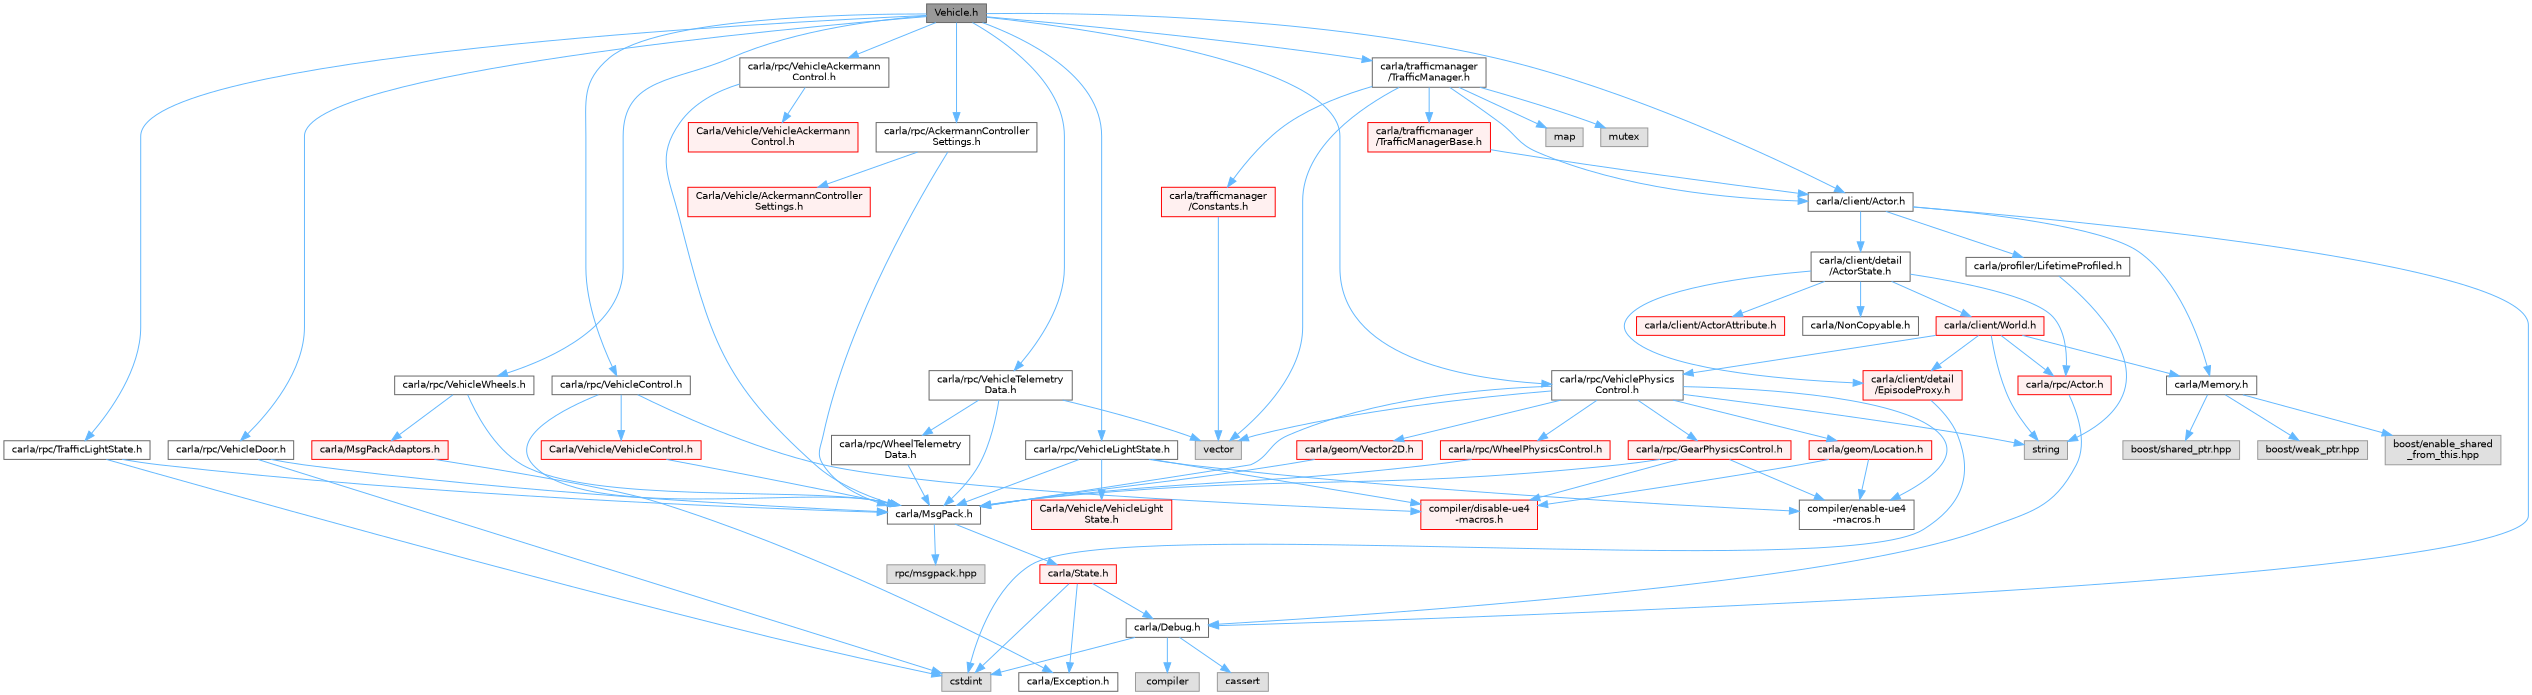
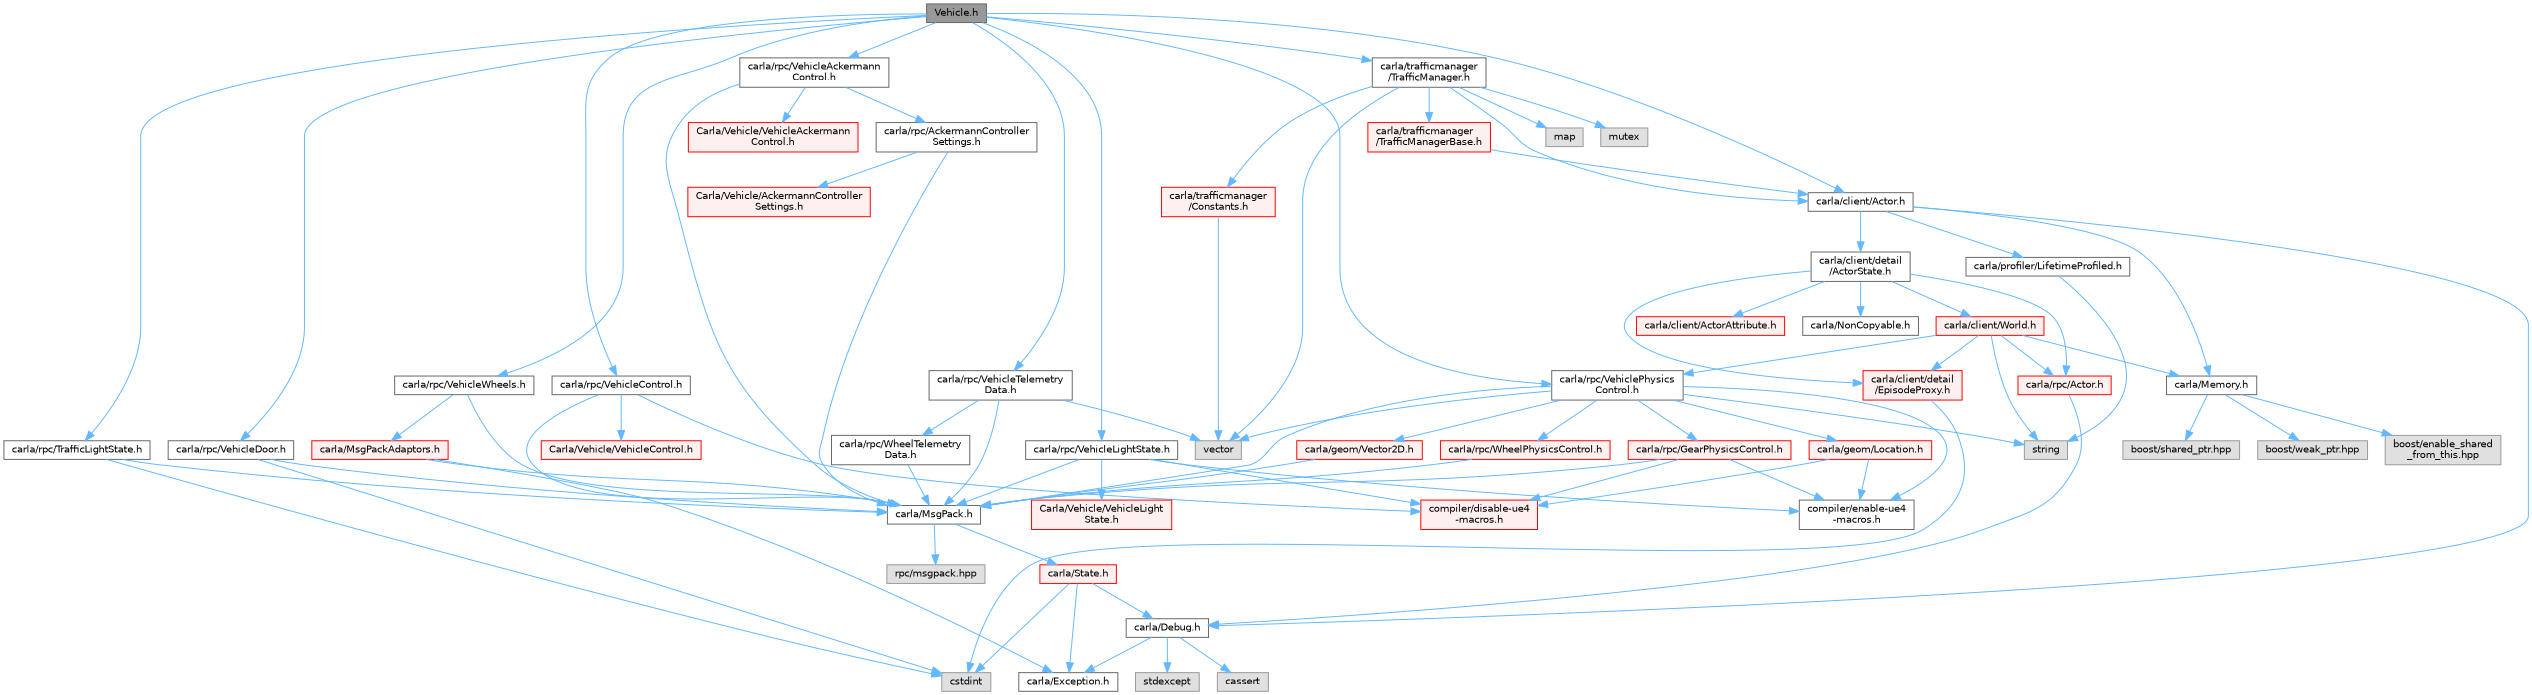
  digraph {
    node [color=grey40 fillcolor=white fontname=Helvetica fontsize=10 shape=box style=filled]
    edge [color=steelblue1 fontname=Helvetica fontsize=10 labelfontname=Helvetica labelfontsize=10 style=solid]
    n1 [color=gray40 fillcolor=grey60 fontcolor=black height=0.2 label="Vehicle.h" width=0.4]
    n2 [height=0.2 label="carla/client/Actor.h" width=0.4]
    n3 [height=0.2 label="carla/rpc/VehiclePhysics\lControl.h" width=0.4]
    n4 [height=0.2 label="carla/rpc/AckermannController\lSettings.h" width=0.4]
    n5 [height=0.2 label="carla/rpc/TrafficLightState.h" width=0.4]
    n6 [height=0.2 label="carla/rpc/VehicleAckermann\lControl.h" width=0.4]
    n7 [height=0.2 label="carla/rpc/VehicleControl.h" width=0.4]
    n8 [height=0.2 label="carla/rpc/VehicleDoor.h" width=0.4]
    n9 [height=0.2 label="carla/rpc/VehicleLightState.h" width=0.4]
    n10 [height=0.2 label="carla/rpc/VehicleTelemetry\lData.h" width=0.4]
    n11 [height=0.2 label="carla/rpc/VehicleWheels.h" width=0.4]
    n12 [height=0.2 label="carla/trafficmanager\l/TrafficManager.h" width=0.4]
    n13 [height=0.2 label="carla/Debug.h" width=0.4]
    n14 [height=0.2 label="carla/Memory.h" width=0.4]
    n15 [height=0.2 label="carla/client/detail\l/ActorState.h" width=0.4]
    n16 [height=0.2 label="carla/profiler/LifetimeProfiled.h" width=0.4]
    n17 [color=grey60 fillcolor="#E0E0E0" height=0.2 label=string width=0.4]
    n18 [height=0.2 label="carla/MsgPack.h" width=0.4]
    n19 [color=red fillcolor="#FFF0F0" height=0.2 label="carla/geom/Location.h" width=0.4]
    n20 [color=red fillcolor="#FFF0F0" height=0.2 label="carla/geom/Vector2D.h" width=0.4]
    n21 [color=red fillcolor="#FFF0F0" height=0.2 label="carla/rpc/GearPhysicsControl.h" width=0.4]
    n22 [color=red fillcolor="#FFF0F0" height=0.2 label="carla/rpc/WheelPhysicsControl.h" width=0.4]
    n23 [color=grey60 fillcolor="#E0E0E0" height=0.2 label=vector width=0.4]
    n24 [height=0.2 label="compiler/enable-ue4\l-macros.h" width=0.4]
    n25 [color=red fillcolor="#FFF0F0" height=0.2 label="Carla/Vehicle/AckermannController\lSettings.h" width=0.4]
    n26 [color=grey60 fillcolor="#E0E0E0" height=0.2 label=cstdint width=0.4]
    n27 [color=red fillcolor="#FFF0F0" height=0.2 label="Carla/Vehicle/VehicleAckermann\lControl.h" width=0.4]
    n28 [color=red fillcolor="#FFF0F0" height=0.2 label="compiler/disable-ue4\l-macros.h" width=0.4]
    n29 [color=red fillcolor="#FFF0F0" height=0.2 label="Carla/Vehicle/VehicleControl.h" width=0.4]
    n30 [color=red fillcolor="#FFF0F0" height=0.2 label="Carla/Vehicle/VehicleLight\lState.h" width=0.4]
    n31 [height=0.2 label="carla/rpc/WheelTelemetry\lData.h" width=0.4]
    n32 [color=red fillcolor="#FFF0F0" height=0.2 label="carla/MsgPackAdaptors.h" width=0.4]
    n33 [color=grey60 fillcolor="#E0E0E0" height=0.2 label=map width=0.4]
    n34 [color=grey60 fillcolor="#E0E0E0" height=0.2 label=mutex width=0.4]
    n35 [color=red fillcolor="#FFF0F0" height=0.2 label="carla/trafficmanager\l/Constants.h" width=0.4]
    n36 [color=red fillcolor="#FFF0F0" height=0.2 label="carla/trafficmanager\l/TrafficManagerBase.h" width=0.4]
    n37 [height=0.2 label="carla/Exception.h" width=0.4]
-   n38 [color=grey60 fillcolor="#E0E0E0" height=0.2 label=compiler width=0.4]
+   n38 [color=grey60 fillcolor="#E0E0E0" height=0.2 label=stdexcept width=0.4]
    n39 [color=grey60 fillcolor="#E0E0E0" height=0.2 label=cassert width=0.4]
    n40 [color=grey60 fillcolor="#E0E0E0" height=0.2 label="boost/enable_shared\l_from_this.hpp" width=0.4]
    n41 [color=grey60 fillcolor="#E0E0E0" height=0.2 label="boost/shared_ptr.hpp" width=0.4]
    n42 [color=grey60 fillcolor="#E0E0E0" height=0.2 label="boost/weak_ptr.hpp" width=0.4]
    n43 [height=0.2 label="carla/NonCopyable.h" width=0.4]
    n44 [color=red fillcolor="#FFF0F0" height=0.2 label="carla/client/World.h" width=0.4]
    n45 [color=red fillcolor="#FFF0F0" height=0.2 label="carla/client/detail\l/EpisodeProxy.h" width=0.4]
    n46 [color=red fillcolor="#FFF0F0" height=0.2 label="carla/rpc/Actor.h" width=0.4]
    n47 [color=red fillcolor="#FFF0F0" height=0.2 label="carla/client/ActorAttribute.h" width=0.4]
    n48 [color=red fillcolor="#FFF0F0" height=0.2 label="carla/State.h" width=0.4]
    n49 [color=grey60 fillcolor="#E0E0E0" height=0.2 label="rpc/msgpack.hpp" width=0.4]
    n1 -> n2
    n1 -> n3
-   n1 -> n4
+   n6 -> n4
    n1 -> n5
    n1 -> n6
    n1 -> n7
    n1 -> n8
    n1 -> n9
    n1 -> n10
    n1 -> n11
    n1 -> n12
    n2 -> n13
    n2 -> n14
    n2 -> n15
    n2 -> n16
    n3 -> n17
    n3 -> n18
    n3 -> n19
    n3 -> n20
    n3 -> n21
    n3 -> n22
    n3 -> n23
    n3 -> n24
    n4 -> n18
    n4 -> n25
    n5 -> n18
    n5 -> n26
    n6 -> n18
    n6 -> n27
    n7 -> n18
    n7 -> n28
    n7 -> n29
    n8 -> n18
    n8 -> n26
    n9 -> n18
    n9 -> n24
    n9 -> n28
    n9 -> n30
    n10 -> n18
    n10 -> n23
    n10 -> n31
    n11 -> n18
    n11 -> n32
    n12 -> n2
    n12 -> n23
    n12 -> n33
    n12 -> n34
    n12 -> n35
    n12 -> n36
-   n13 -> n26
+   n13 -> n37
    n13 -> n38
    n13 -> n39
    n14 -> n40
    n14 -> n41
    n14 -> n42
    n15 -> n43
    n15 -> n44
    n15 -> n45
    n15 -> n46
    n15 -> n47
    n16 -> n17
    n18 -> n48
    n18 -> n49
    n19 -> n24
    n19 -> n28
    n20 -> n18
    n21 -> n18
    n21 -> n24
    n21 -> n28
    n22 -> n18
    n31 -> n18
-   n29 -> n18
+   n32 -> n18
    n32 -> n37
    n35 -> n23
    n36 -> n2
    n44 -> n3
    n44 -> n14
    n44 -> n17
    n44 -> n45
    n44 -> n46
    n45 -> n26
    n46 -> n13
    n48 -> n13
    n48 -> n26
    n48 -> n37
  }
